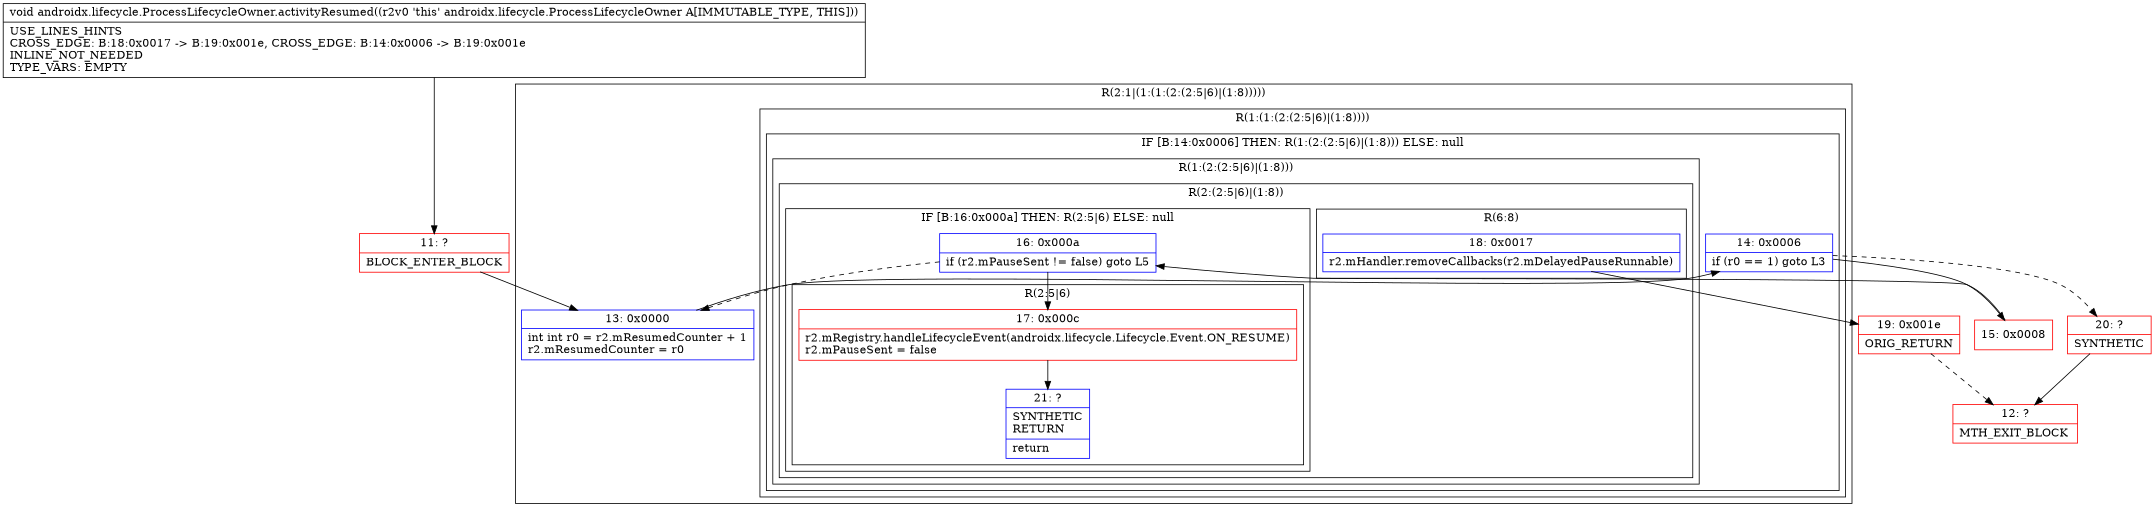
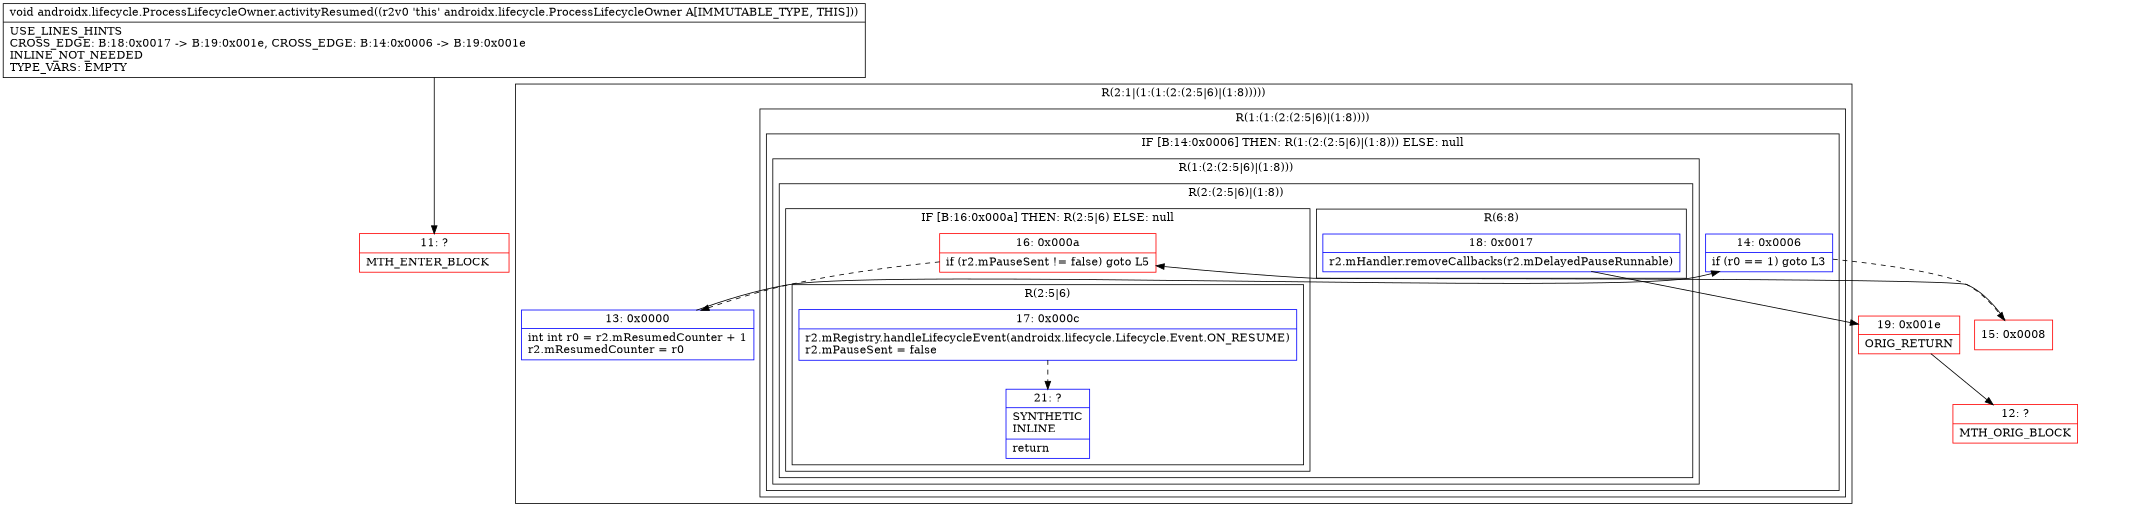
  digraph {
    node [color=blue shape=record]
-   n1 [color=red label="{17\:\ 0x000c|r2.mRegistry.handleLifecycleEvent(androidx.lifecycle.Lifecycle.Event.ON_RESUME)\lr2.mPauseSent = false\l}"]
-   n2 [label="{21\:\ ?|SYNTHETIC\lRETURN\l|return\l}"]
-   n3 [label="{16\:\ 0x000a|if (r2.mPauseSent != false) goto L5\l}"]
+   n1 [label="{17\:\ 0x000c|r2.mRegistry.handleLifecycleEvent(androidx.lifecycle.Lifecycle.Event.ON_RESUME)\lr2.mPauseSent = false\l}"]
+   n2 [label="{21\:\ ?|SYNTHETIC\lINLINE\l|return\l}"]
+   n3 [color=red label="{16\:\ 0x000a|if (r2.mPauseSent != false) goto L5\l}"]
    n4 [label="{18\:\ 0x0017|r2.mHandler.removeCallbacks(r2.mDelayedPauseRunnable)\l}"]
    n5 [label="{14\:\ 0x0006|if (r0 == 1) goto L3\l}"]
    n6 [label="{13\:\ 0x0000|int int r0 = r2.mResumedCounter + 1\lr2.mResumedCounter = r0\l}"]
    n7 [color=red label="{19\:\ 0x001e|ORIG_RETURN\l}"]
    n8 [color=red label="{15\:\ 0x0008}"]
-   n9 [color=red label="{20\:\ ?|SYNTHETIC\l}"]
-   n10 [color=red label="{12\:\ ?|MTH_EXIT_BLOCK\l}"]
-   n11 [color=red label="{11\:\ ?|BLOCK_ENTER_BLOCK\l}"]
+   n10 [color=red label="{12\:\ ?|MTH_ORIG_BLOCK\l}"]
+   n11 [color=red label="{11\:\ ?|MTH_ENTER_BLOCK\l}"]
    n12 [label="{void androidx.lifecycle.ProcessLifecycleOwner.activityResumed((r2v0 'this' androidx.lifecycle.ProcessLifecycleOwner A[IMMUTABLE_TYPE, THIS]))  | USE_LINES_HINTS\lCROSS_EDGE: B:18:0x0017 \-\> B:19:0x001e, CROSS_EDGE: B:14:0x0006 \-\> B:19:0x001e\lINLINE_NOT_NEEDED\lTYPE_VARS: EMPTY\l}" color=""]
    subgraph cluster_1 {
      label="R(2:1|(1:(1:(2:(2:5|6)|(1:8)))))"
      n6
      subgraph cluster_2 {
        label="R(1:(1:(2:(2:5|6)|(1:8))))"
        subgraph cluster_3 {
          label="IF [B:14:0x0006] THEN: R(1:(2:(2:5|6)|(1:8))) ELSE: null"
          n5
          subgraph cluster_4 {
            label="R(1:(2:(2:5|6)|(1:8)))"
            subgraph cluster_5 {
              label="R(2:(2:5|6)|(1:8))"
              subgraph cluster_6 {
                label="IF [B:16:0x000a] THEN: R(2:5|6) ELSE: null"
                n3
                subgraph cluster_7 {
                  label="R(2:5|6)"
                  n1
                  n2
                }
              }
              subgraph cluster_8 {
                label="R(6:8)"
                n4
              }
            }
          }
        }
      }
    }
-   n1 -> n2
-   n3 -> n1
+   n1 -> n2 [style=dashed]
    n3 -> n6 [style=dashed]
    n4 -> n7
-   n5 -> n8
-   n5 -> n9 [style=dashed]
+   n5 -> n8 [style=dashed]
    n6 -> n5
-   n7 -> n10 [style=dashed]
+   n7 -> n10
    n8 -> n3
-   n9 -> n10
-   n11 -> n6
    n12 -> n11
  }
